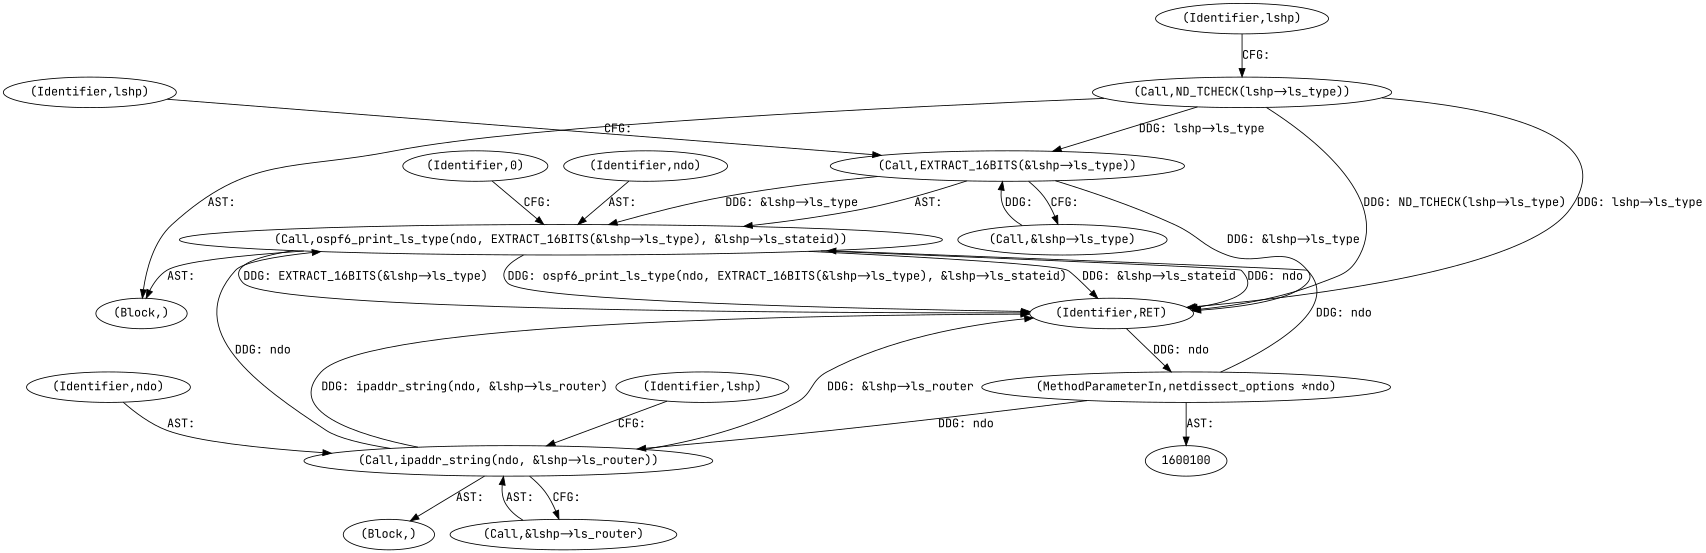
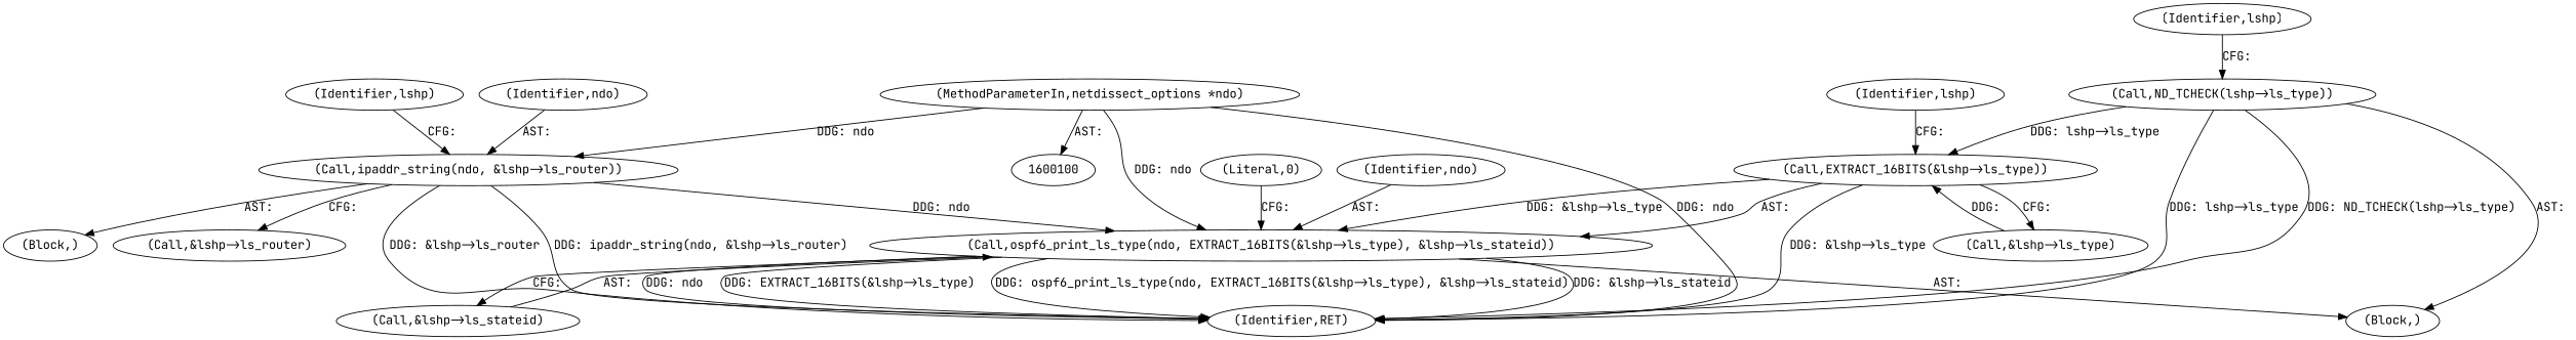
  digraph {
    fontname="JetBrains Mono"
    node [fontname="JetBrains Mono"]
    edge [fontname="JetBrains Mono"]
    n1 [label="(Call,ospf6_print_ls_type(ndo, EXTRACT_16BITS(&lshp->ls_type), &lshp->ls_stateid))"]
+   n2 [label="(Call,&lshp->ls_stateid)"]
    n3 [label="(Block,)"]
    n4 [label="(Identifier,RET)"]
    n5 [label="(Call,ipaddr_string(ndo, &lshp->ls_router))"]
    n6 [label="(Block,)"]
    n7 [label="(Call,&lshp->ls_router)"]
    n8 [label="(MethodParameterIn,netdissect_options *ndo)"]
    n9 [label=1600100]
    n10 [label="(Call,EXTRACT_16BITS(&lshp->ls_type))"]
    n11 [label="(Call,&lshp->ls_type)"]
    n12 [label="(Call,ND_TCHECK(lshp->ls_type))"]
    n13 [label="(Identifier,lshp)"]
    n14 [label="(Identifier,lshp)"]
-   n15 [label="(Identifier,0)"]
+   n15 [label="(Literal,0)"]
    n16 [label="(Identifier,ndo)"]
    n17 [label="(Identifier,lshp)"]
    n18 [label="(Identifier,ndo)"]
+   n1 -> n2 [label="CFG: "]
    n1 -> n3 [label="AST: "]
    n1 -> n4 [label="DDG: ndo"]
    n1 -> n4 [label="DDG: EXTRACT_16BITS(&lshp->ls_type)"]
    n1 -> n4 [label="DDG: ospf6_print_ls_type(ndo, EXTRACT_16BITS(&lshp->ls_type), &lshp->ls_stateid)"]
    n1 -> n4 [label="DDG: &lshp->ls_stateid"]
+   n2 -> n1 [label="AST: "]
    n5 -> n1 [label="DDG: ndo"]
    n5 -> n4 [label="DDG: &lshp->ls_router"]
    n5 -> n4 [label="DDG: ipaddr_string(ndo, &lshp->ls_router)"]
    n5 -> n6 [label="AST: "]
    n5 -> n7 [label="CFG: "]
-   n7 -> n5 [label="AST: "]
    n8 -> n1 [label="DDG: ndo"]
-   n4 -> n8 [label="DDG: ndo"]
+   n8 -> n4 [label="DDG: ndo"]
    n8 -> n5 [label="DDG: ndo"]
    n8 -> n9 [label="AST: "]
    n10 -> n1 [label="AST: "]
    n10 -> n1 [label="DDG: &lshp->ls_type"]
    n10 -> n4 [label="DDG: &lshp->ls_type"]
    n10 -> n11 [label="CFG: "]
    n11 -> n10 [label="DDG: "]
    n12 -> n3 [label="AST: "]
    n12 -> n4 [label="DDG: ND_TCHECK(lshp->ls_type)"]
    n12 -> n4 [label="DDG: lshp->ls_type"]
    n12 -> n10 [label="DDG: lshp->ls_type"]
    n13 -> n5 [label="CFG: "]
    n14 -> n10 [label="CFG: "]
    n15 -> n1 [label="CFG: "]
    n16 -> n1 [label="AST: "]
    n17 -> n12 [label="CFG: "]
    n18 -> n5 [label="AST: "]
  }
